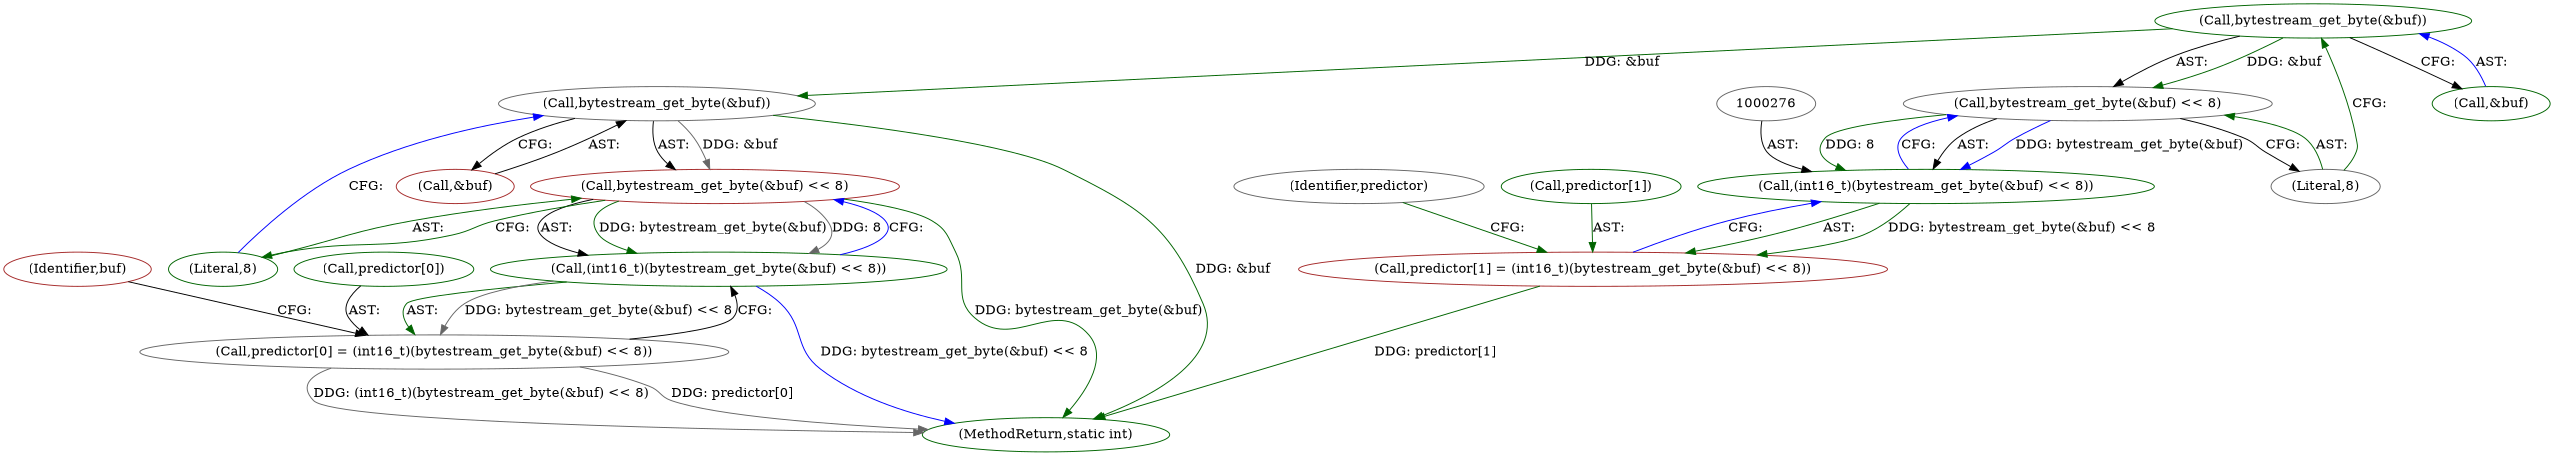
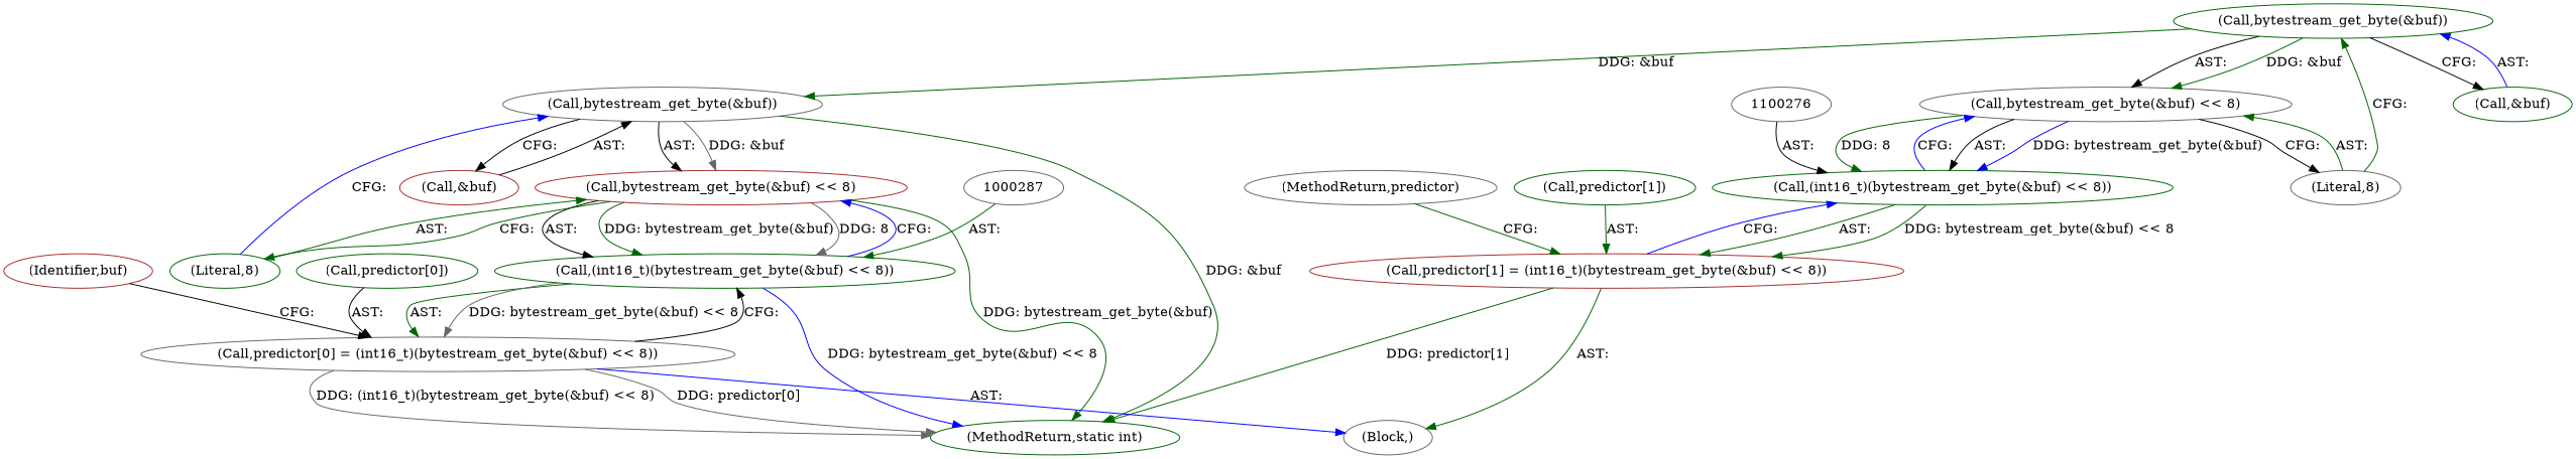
  digraph {
    node [color=darkgreen]
    edge [color=darkgreen]
    n1 [label="(Call,bytestream_get_byte(&buf))"]
    n2 [color=gray40 label="(Call,bytestream_get_byte(&buf) << 8)"]
    n3 [color=gray40 label="(Call,bytestream_get_byte(&buf))"]
    n4 [label="(Call,&buf)"]
    n5 [label="(Call,(int16_t)(bytestream_get_byte(&buf) << 8))"]
    n6 [color=gray40 label="(Literal,8)"]
    n7 [label="(MethodReturn,static int)"]
    n8 [color=brown label="(Call,bytestream_get_byte(&buf) << 8)"]
    n9 [color=brown label="(Call,&buf)"]
    n10 [color=brown label="(Call,predictor[1] = (int16_t)(bytestream_get_byte(&buf) << 8))"]
+   n11 [color=gray40 label="(Block,)"]
    n12 [label="(Call,(int16_t)(bytestream_get_byte(&buf) << 8))"]
    n13 [label="(Literal,8)"]
    n14 [color=gray40 label="(Call,predictor[0] = (int16_t)(bytestream_get_byte(&buf) << 8))"]
    n15 [label="(Call,predictor[1])"]
    n16 [color=brown label="(Identifier,buf)"]
    n17 [label="(Call,predictor[0])"]
-   n18 [color=gray40 label="(Identifier,predictor)"]
-   1000276 [color=gray40]
+   n18 [color=gray40 label="(MethodReturn,predictor)"]
+   1000276 [color=gray40 label=1100276]
+   1000287 [color=gray40]
    n1 -> n2 [color=black label="AST: "]
    n1 -> n2 [label="DDG: &buf"]
    n1 -> n3 [label="DDG: &buf"]
    n1 -> n4 [color=black label="CFG: "]
    n2 -> n5 [color=black label="AST: "]
    n2 -> n5 [color=blue label="DDG: bytestream_get_byte(&buf)"]
    n2 -> n5 [label="DDG: 8"]
    n2 -> n6 [color=black label="CFG: "]
    n3 -> n7 [label="DDG: &buf"]
    n3 -> n8 [color=black label="AST: "]
    n3 -> n8 [color=gray40 label="DDG: &buf"]
    n3 -> n9 [color=black label="CFG: "]
    n4 -> n1 [color=blue label="AST: "]
    n5 -> n2 [color=blue label="CFG: "]
    n5 -> n10 [label="AST: "]
    n5 -> n10 [label="DDG: bytestream_get_byte(&buf) << 8"]
    n6 -> n1 [label="CFG: "]
    n6 -> n2 [label="AST: "]
    n8 -> n7 [label="DDG: bytestream_get_byte(&buf)"]
    n8 -> n12 [color=black label="AST: "]
    n8 -> n12 [label="DDG: bytestream_get_byte(&buf)"]
    n8 -> n12 [color=gray40 label="DDG: 8"]
    n8 -> n13 [label="CFG: "]
    n9 -> n3 [color=black label="AST: "]
    n10 -> n5 [color=blue label="CFG: "]
    n10 -> n7 [label="DDG: predictor[1]"]
+   n10 -> n11 [label="AST: "]
    n12 -> n7 [color=blue label="DDG: bytestream_get_byte(&buf) << 8"]
    n12 -> n8 [color=blue label="CFG: "]
    n12 -> n14 [label="AST: "]
    n12 -> n14 [color=gray40 label="DDG: bytestream_get_byte(&buf) << 8"]
    n13 -> n3 [color=blue label="CFG: "]
    n13 -> n8 [label="AST: "]
    n14 -> n7 [color=gray40 label="DDG: (int16_t)(bytestream_get_byte(&buf) << 8)"]
    n14 -> n7 [color=gray40 label="DDG: predictor[0]"]
+   n14 -> n11 [color=blue label="AST: "]
    n14 -> n12 [color=black label="CFG: "]
    n15 -> n10 [label="AST: "]
    n16 -> n14 [color=black label="CFG: "]
    n17 -> n14 [color=black label="AST: "]
    n18 -> n10 [label="CFG: "]
    1000276 -> n5 [color=black label="AST: "]
+   1000287 -> n12 [label="AST: "]
  }
